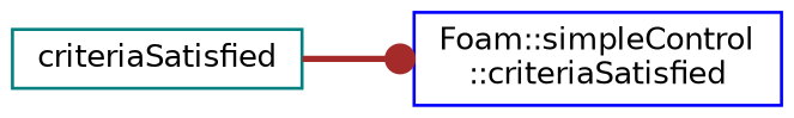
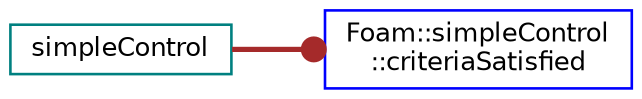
  digraph {
    rankdir=LR
    node [fillcolor=white fontname=Helvetica fontsize=10 shape=box style=filled]
-   n1 [color=teal fontcolor=black height=0.2 label=criteriaSatisfied width=0.4]
+   n1 [color=teal fontcolor=black height=0.2 label=simpleControl width=0.4]
    n2 [color=blue height=0.2 label="Foam::simpleControl\l::criteriaSatisfied" width=0.4]
    n1 -> n2 [color=brown fontname=Helvetica fontsize=10 labelfontname=Helvetica labelfontsize=10 style=bold arrowhead=dot]
  }
